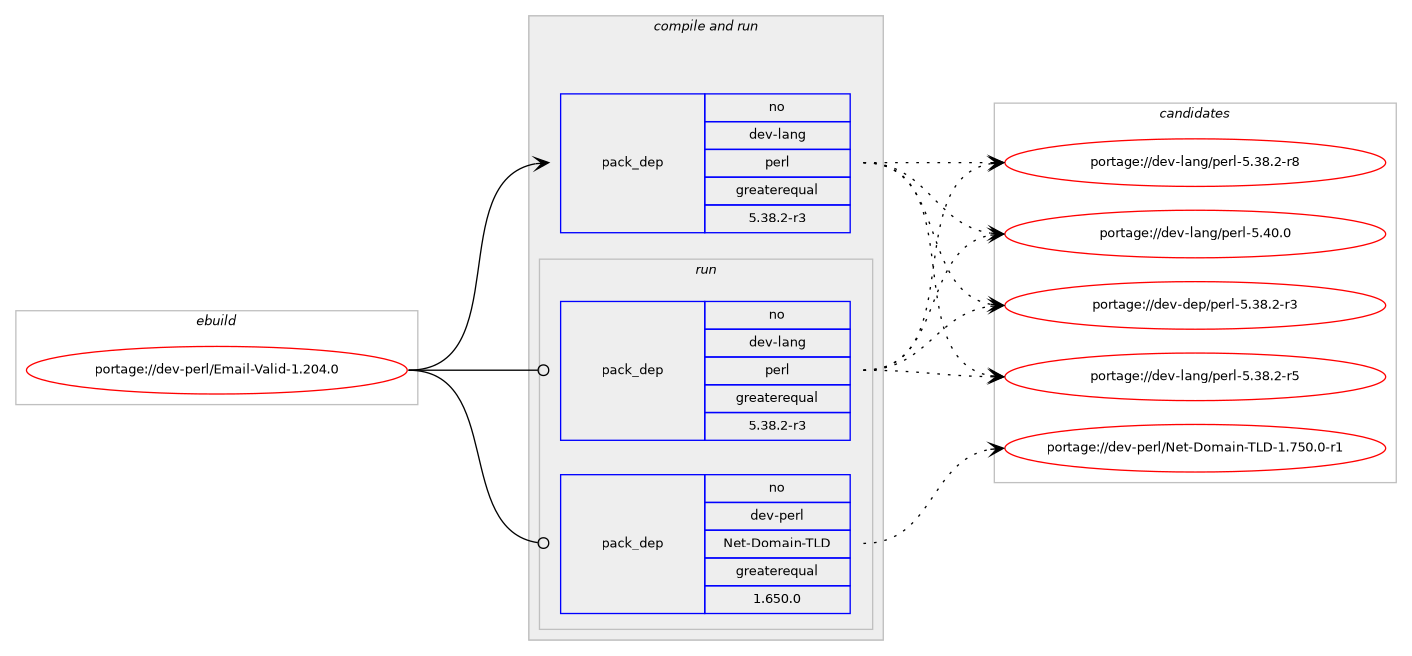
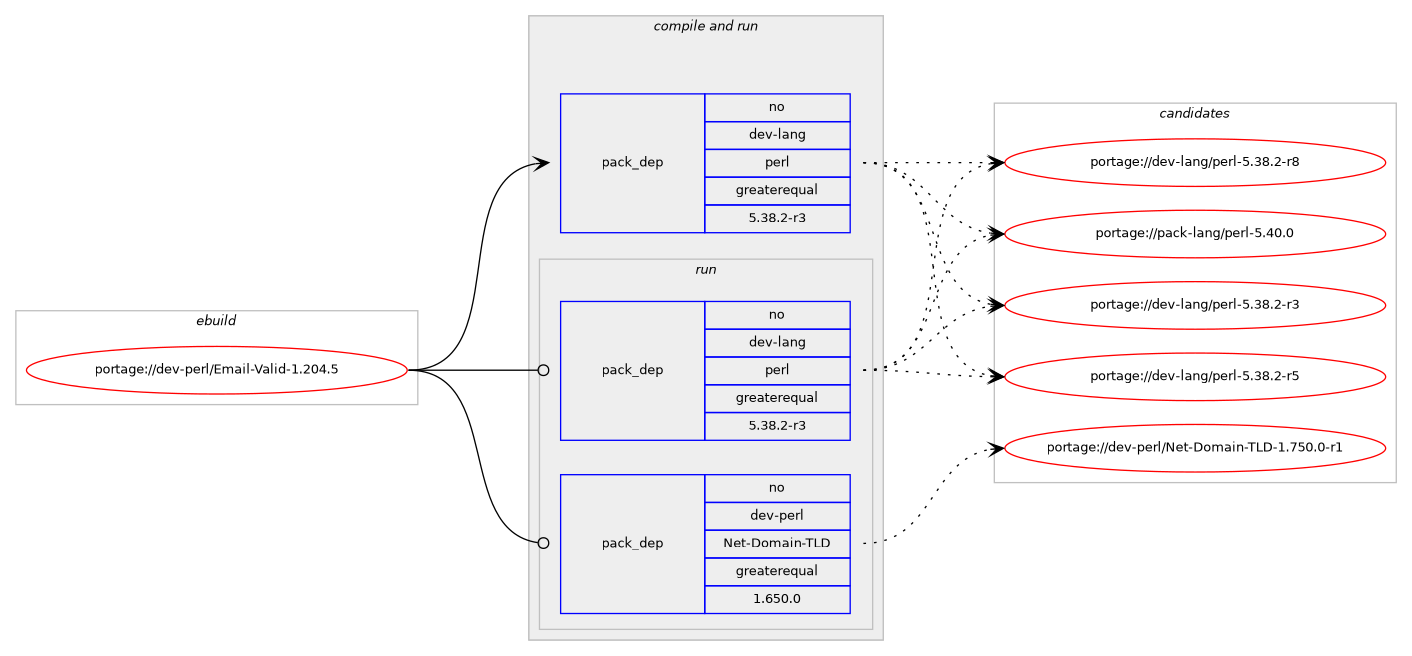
  digraph {
    compound=true
    concentrate=true
    fontname=Helvetica
    fontsize=10
    newrank=true
    rankdir=LR
    ranksep=1.5
    node [color=red fontname=Helvetica fontsize=10]
    edge [arrowhead=vee headport=w style=dotted tailport=e weight=100]
-   n1 [label="portage://dev-perl/Email-Valid-1.204.0" width=4]
+   n1 [label="portage://dev-perl/Email-Valid-1.204.5" width=4]
    n2 [color=blue label=<<TABLE BORDER="0" CELLBORDER="1" CELLSPACING="0" CELLPADDING="4" WIDTH="220"><TR><TD ROWSPAN="6" CELLPADDING="30">pack_dep</TD></TR><TR><TD WIDTH="110">no</TD></TR><TR><TD>dev-lang</TD></TR><TR><TD>perl</TD></TR><TR><TD>greaterequal</TD></TR><TR><TD>5.38.2-r3</TD></TR></TABLE>> shape=none]
    n3 [color=blue label=<<TABLE BORDER="0" CELLBORDER="1" CELLSPACING="0" CELLPADDING="4" WIDTH="220"><TR><TD ROWSPAN="6" CELLPADDING="30">pack_dep</TD></TR><TR><TD WIDTH="110">no</TD></TR><TR><TD>dev-lang</TD></TR><TR><TD>perl</TD></TR><TR><TD>greaterequal</TD></TR><TR><TD>5.38.2-r3</TD></TR></TABLE>> shape=none]
    n4 [color=blue label=<<TABLE BORDER="0" CELLBORDER="1" CELLSPACING="0" CELLPADDING="4" WIDTH="220"><TR><TD ROWSPAN="6" CELLPADDING="30">pack_dep</TD></TR><TR><TD WIDTH="110">no</TD></TR><TR><TD>dev-perl</TD></TR><TR><TD>Net-Domain-TLD</TD></TR><TR><TD>greaterequal</TD></TR><TR><TD>1.650.0</TD></TR></TABLE>> shape=none]
-   n5 [label="portage://dev-dep/perl-5.38.2-r3" width=4]
+   n5 [label="portage://dev-lang/perl-5.38.2-r3" width=4]
    n6 [label="portage://dev-lang/perl-5.38.2-r5" width=4]
    n7 [label="portage://dev-lang/perl-5.38.2-r8" width=4]
-   n8 [label="portage://dev-lang/perl-5.40.0" width=4]
+   n8 [label="portage://pack-lang/perl-5.40.0" width=4]
    n9 [label="portage://dev-perl/Net-Domain-TLD-1.750.0-r1" width=4]
    subgraph cluster_1 {
      color=gray
      label=<<i>ebuild</i>>
      rank=same
      n1
    }
    subgraph cluster_2 {
      color=gray
      label=<<i>dependencies</i>>
      subgraph cluster_3 {
        color=gray
        fillcolor="#eeeeee"
        label=<<i>compile</i>>
        style=filled
        subgraph sub_4 {
          color=gray
          fillcolor="#eeeeee"
          label=<<i>compile</i>>
          style=filled
          n2
        }
      }
      subgraph cluster_5 {
        color=gray
        fillcolor="#eeeeee"
        label=<<i>compile and run</i>>
        style=filled
      }
      subgraph cluster_6 {
        color=gray
        fillcolor="#eeeeee"
        label=<<i>run</i>>
        style=filled
        subgraph sub_7 {
          color=gray
          fillcolor="#eeeeee"
          label=<<i>run</i>>
          style=filled
          n3
        }
        subgraph sub_8 {
          color=gray
          fillcolor="#eeeeee"
          label=<<i>run</i>>
          style=filled
          n4
        }
      }
    }
    subgraph cluster_9 {
      color=gray
      label=<<i>candidates</i>>
      rank=same
      subgraph sub_10 {
        color=black
        label=<<i>candidates</i>>
        nodesep=1
        rank=same
        n5
        n6
        n7
        n8
      }
      subgraph sub_11 {
        color=black
        label=<<i>candidates</i>>
        nodesep=1
        rank=same
        n5
        n6
        n7
        n8
      }
      subgraph sub_12 {
        color=black
        label=<<i>candidates</i>>
        nodesep=1
        rank=same
        n9
      }
    }
    n1 -> n2 [style=solid weight=20]
    n1 -> n3 [arrowhead=odot style=solid weight=20]
    n1 -> n4 [arrowhead=odot style=solid weight=20]
    n2 -> n5
    n2 -> n6
    n2 -> n7
    n2 -> n8
    n3 -> n5
    n3 -> n6
    n3 -> n7
    n3 -> n8
    n4 -> n9
  }
